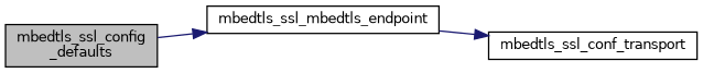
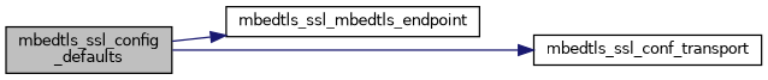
  digraph {
    rankdir=LR
    node [color=black fillcolor=white fontname=Helvetica fontsize=10 shape=record style=filled]
    edge [color=midnightblue fontname=Helvetica fontsize=10 labelfontname=Helvetica labelfontsize=10 style=solid]
    n1 [fillcolor=grey75 fontcolor=black height=0.2 label="mbedtls_ssl_config\l_defaults" width=0.4]
    n2 [height=0.2 label=mbedtls_ssl_mbedtls_endpoint width=0.4]
    n3 [height=0.2 label=mbedtls_ssl_conf_transport width=0.4]
    n1 -> n2
-   n2 -> n3
+   n1 -> n3
  }
